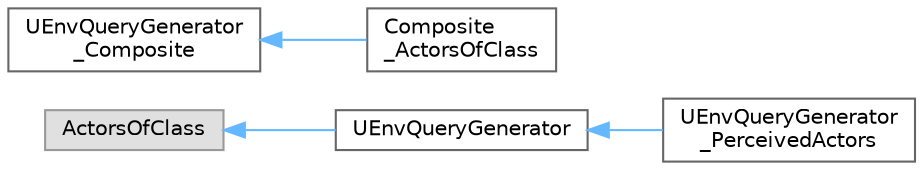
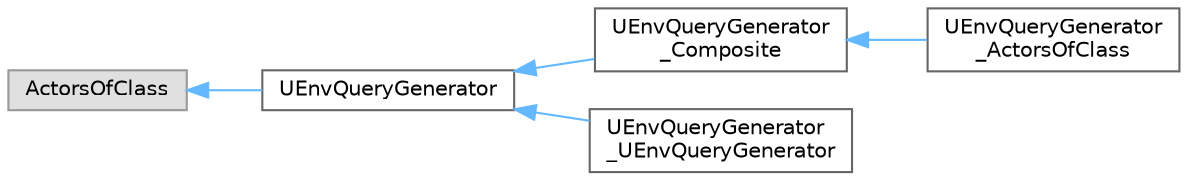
  digraph {
    rankdir=LR
    node [color=grey40 fillcolor=white fontname=Helvetica fontsize=10 shape=box style=filled]
    edge [color=steelblue1 dir=back fontname=Helvetica fontsize=10 labelfontname=Helvetica labelfontsize=10 style=solid]
    n1 [color=grey60 fillcolor="#E0E0E0" height=0.2 label=ActorsOfClass width=0.4]
    n2 [height=0.2 label=UEnvQueryGenerator width=0.4]
    n3 [height=0.2 label="UEnvQueryGenerator\l_Composite" width=0.4]
-   n4 [height=0.2 label="UEnvQueryGenerator\l_PerceivedActors" width=0.4]
-   n5 [height=0.2 label="Composite\l_ActorsOfClass" width=0.4]
+   n4 [height=0.2 label="UEnvQueryGenerator\l_UEnvQueryGenerator" width=0.4]
+   n5 [height=0.2 label="UEnvQueryGenerator\l_ActorsOfClass" width=0.4]
    n1 -> n2
+   n2 -> n3
    n2 -> n4
    n3 -> n5
  }
